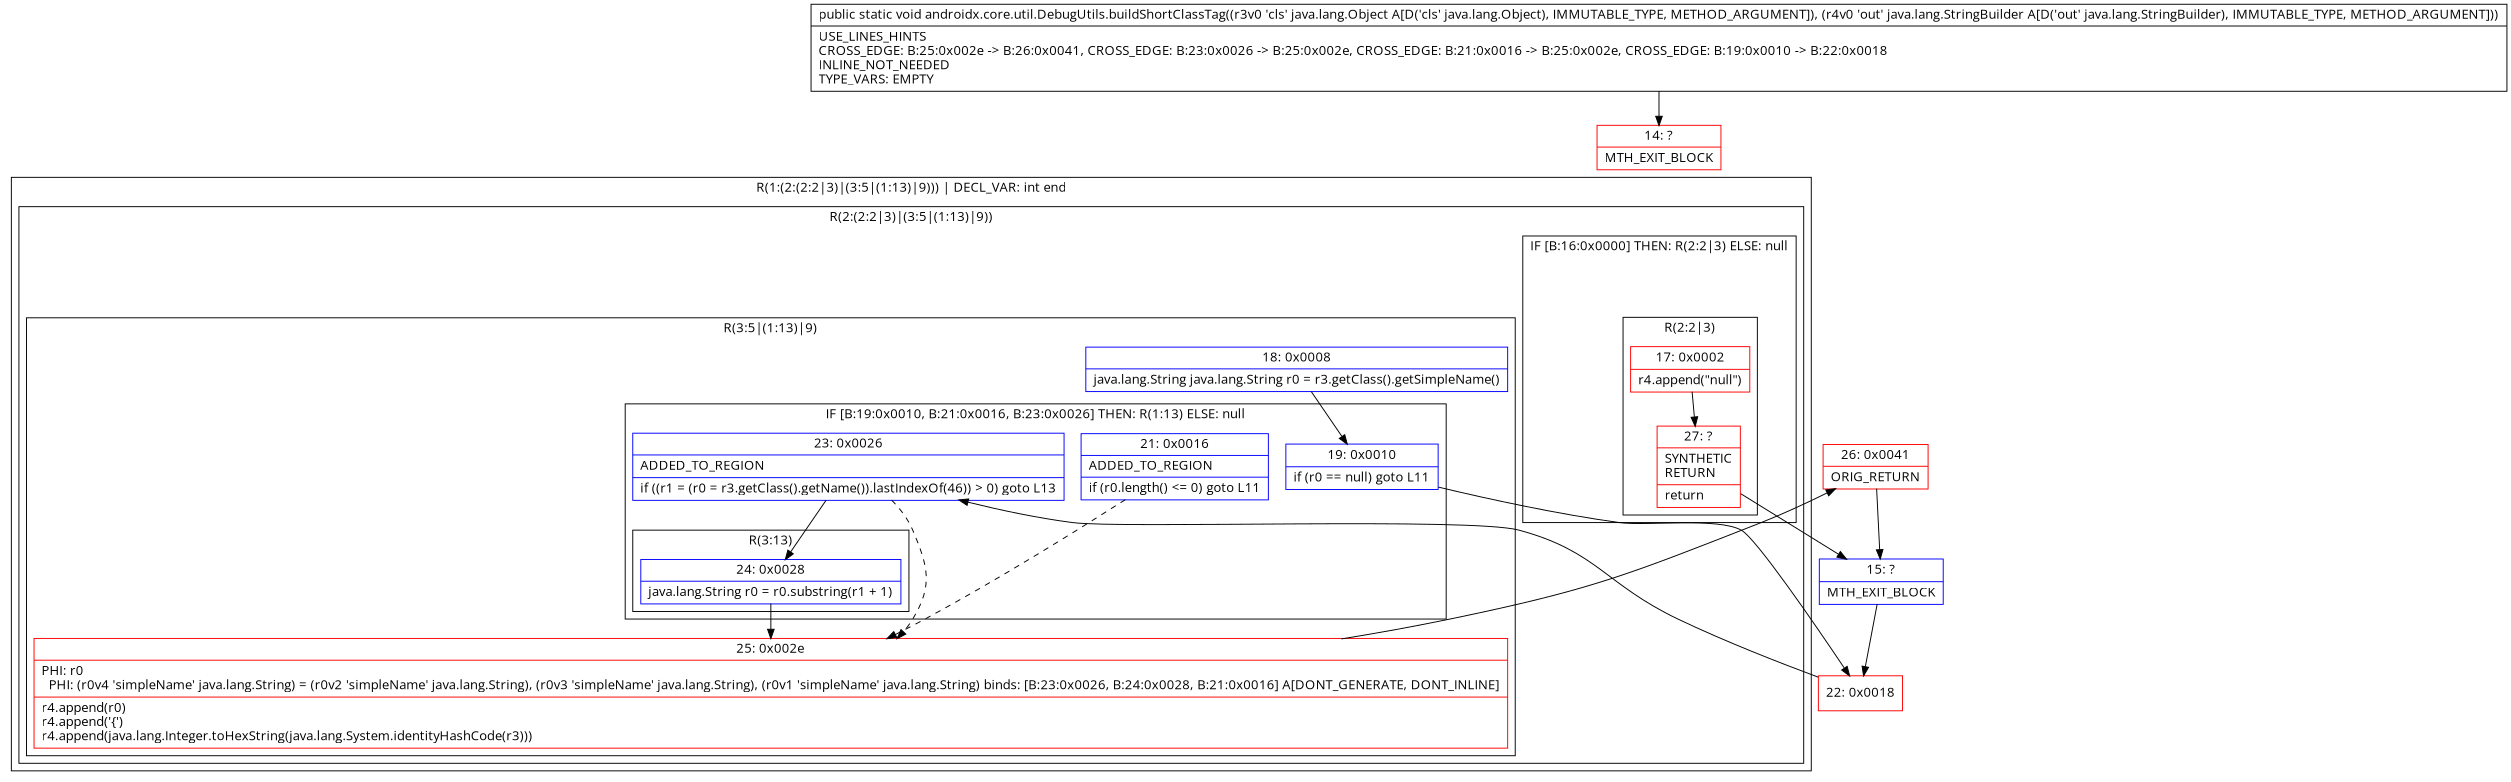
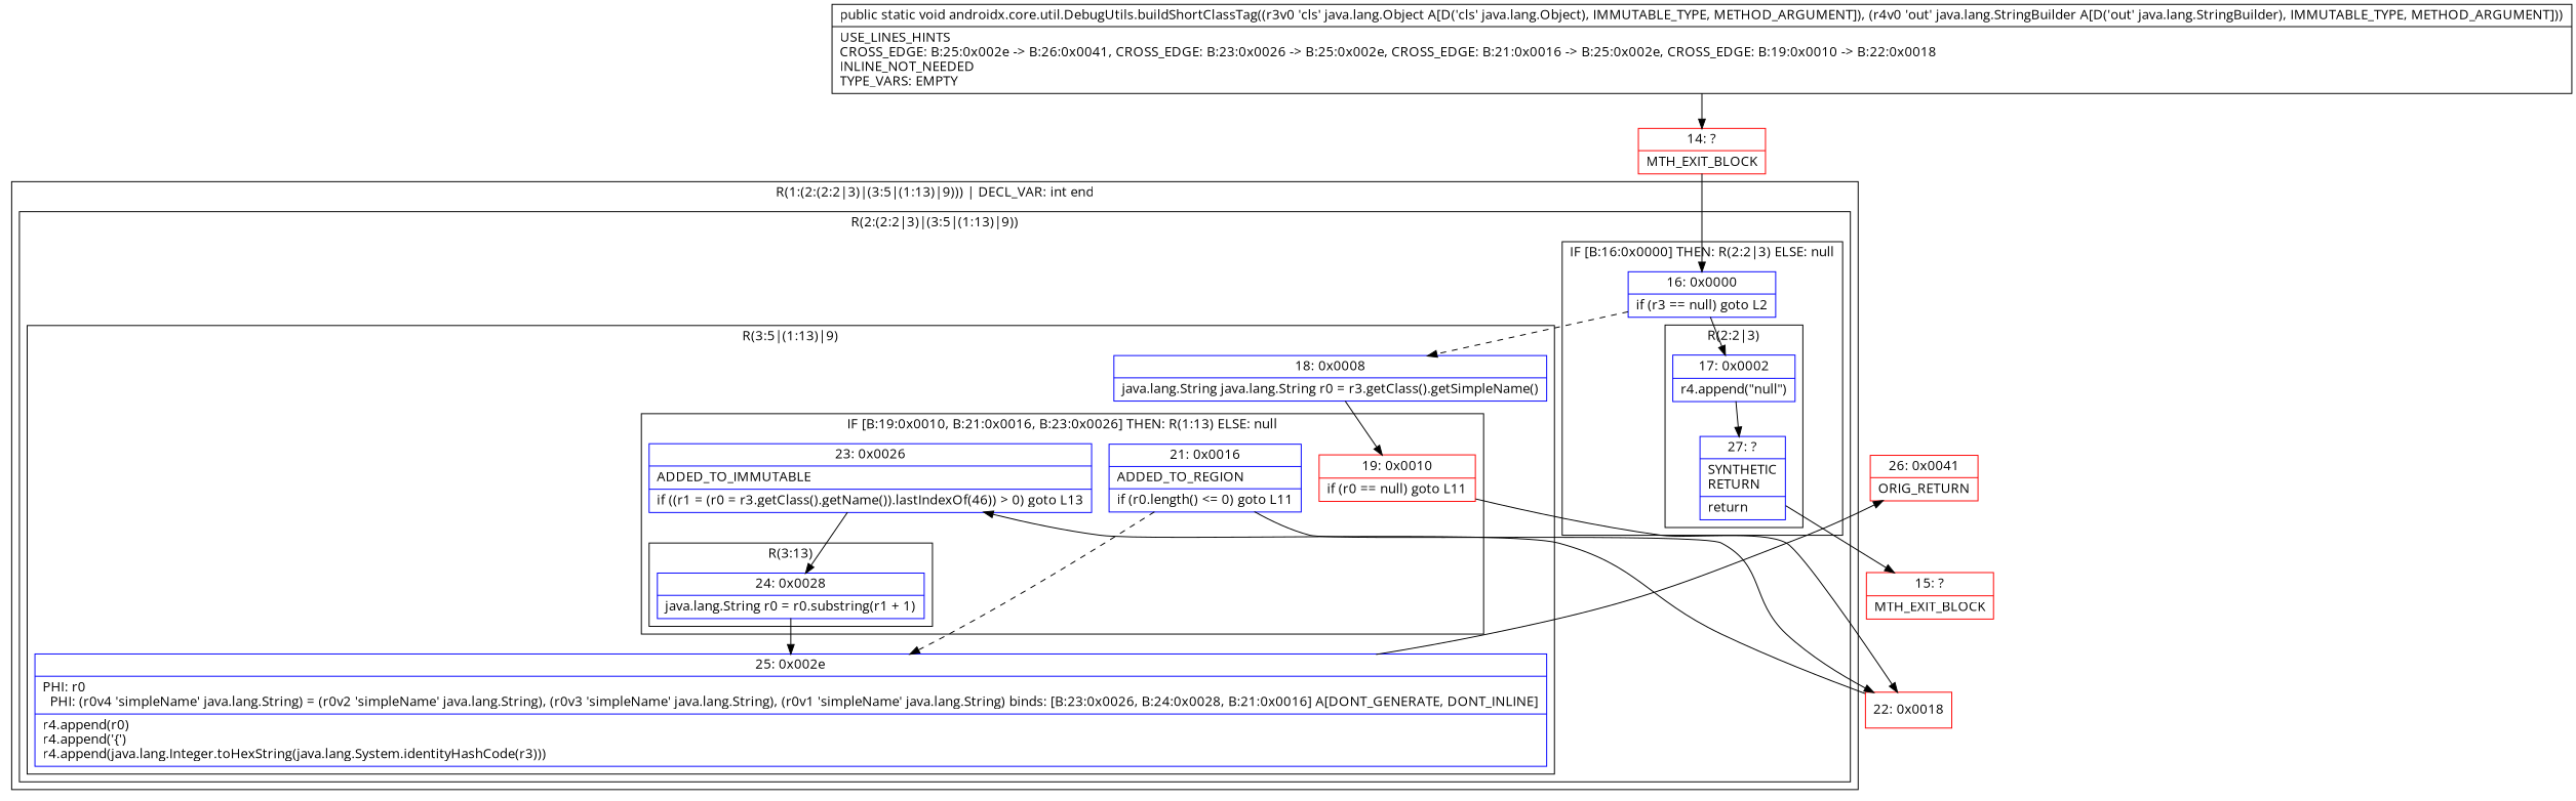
  digraph {
    fontname="Open Sans"
    node [color=blue fontname="Open Sans" shape=record]
    edge [fontname="Open Sans"]
-   n1 [color=red label="{17\:\ 0x0002|r4.append(\"null\")\l}"]
-   n2 [color=red label="{27\:\ ?|SYNTHETIC\lRETURN\l|return\l}"]
+   n1 [label="{17\:\ 0x0002|r4.append(\"null\")\l}"]
+   n2 [label="{27\:\ ?|SYNTHETIC\lRETURN\l|return\l}"]
+   n3 [label="{16\:\ 0x0000|if (r3 == null) goto L2\l}"]
    n4 [label="{24\:\ 0x0028|java.lang.String r0 = r0.substring(r1 + 1)\l}"]
-   n5 [label="{19\:\ 0x0010|if (r0 == null) goto L11\l}"]
+   n5 [color=red label="{19\:\ 0x0010|if (r0 == null) goto L11\l}"]
    n6 [label="{21\:\ 0x0016|ADDED_TO_REGION\l|if (r0.length() \<= 0) goto L11\l}"]
-   n7 [label="{23\:\ 0x0026|ADDED_TO_REGION\l|if ((r1 = (r0 = r3.getClass().getName()).lastIndexOf(46)) \> 0) goto L13\l}"]
+   n7 [label="{23\:\ 0x0026|ADDED_TO_IMMUTABLE\l|if ((r1 = (r0 = r3.getClass().getName()).lastIndexOf(46)) \> 0) goto L13\l}"]
    n8 [label="{18\:\ 0x0008|java.lang.String java.lang.String r0 = r3.getClass().getSimpleName()\l}"]
-   n9 [color=red label="{25\:\ 0x002e|PHI: r0 \l  PHI: (r0v4 'simpleName' java.lang.String) = (r0v2 'simpleName' java.lang.String), (r0v3 'simpleName' java.lang.String), (r0v1 'simpleName' java.lang.String) binds: [B:23:0x0026, B:24:0x0028, B:21:0x0016] A[DONT_GENERATE, DONT_INLINE]\l|r4.append(r0)\lr4.append('\{')\lr4.append(java.lang.Integer.toHexString(java.lang.System.identityHashCode(r3)))\l}"]
-   n10 [label="{15\:\ ?|MTH_EXIT_BLOCK\l}"]
+   n9 [label="{25\:\ 0x002e|PHI: r0 \l  PHI: (r0v4 'simpleName' java.lang.String) = (r0v2 'simpleName' java.lang.String), (r0v3 'simpleName' java.lang.String), (r0v1 'simpleName' java.lang.String) binds: [B:23:0x0026, B:24:0x0028, B:21:0x0016] A[DONT_GENERATE, DONT_INLINE]\l|r4.append(r0)\lr4.append('\{')\lr4.append(java.lang.Integer.toHexString(java.lang.System.identityHashCode(r3)))\l}"]
+   n10 [color=red label="{15\:\ ?|MTH_EXIT_BLOCK\l}"]
    n11 [color=red label="{22\:\ 0x0018}"]
    n12 [color=red label="{26\:\ 0x0041|ORIG_RETURN\l}"]
    n13 [color=red label="{14\:\ ?|MTH_EXIT_BLOCK\l}"]
    n14 [label="{public static void androidx.core.util.DebugUtils.buildShortClassTag((r3v0 'cls' java.lang.Object A[D('cls' java.lang.Object), IMMUTABLE_TYPE, METHOD_ARGUMENT]), (r4v0 'out' java.lang.StringBuilder A[D('out' java.lang.StringBuilder), IMMUTABLE_TYPE, METHOD_ARGUMENT]))  | USE_LINES_HINTS\lCROSS_EDGE: B:25:0x002e \-\> B:26:0x0041, CROSS_EDGE: B:23:0x0026 \-\> B:25:0x002e, CROSS_EDGE: B:21:0x0016 \-\> B:25:0x002e, CROSS_EDGE: B:19:0x0010 \-\> B:22:0x0018\lINLINE_NOT_NEEDED\lTYPE_VARS: EMPTY\l}" color=""]
    subgraph cluster_1 {
      label="R(1:(2:(2:2|3)|(3:5|(1:13)|9))) | DECL_VAR: int end\l"
      subgraph cluster_2 {
        label="R(2:(2:2|3)|(3:5|(1:13)|9))"
        subgraph cluster_3 {
          label="IF [B:16:0x0000] THEN: R(2:2|3) ELSE: null"
+         n3
          subgraph cluster_4 {
            label="R(2:2|3)"
            n1
            n2
          }
        }
        subgraph cluster_5 {
          label="R(3:5|(1:13)|9)"
          n8
          n9
          subgraph cluster_6 {
            label="IF [B:19:0x0010, B:21:0x0016, B:23:0x0026] THEN: R(1:13) ELSE: null"
            n5
            n6
            n7
            subgraph cluster_7 {
              label="R(3:13)"
              n4
            }
          }
        }
      }
    }
    n1 -> n2
    n2 -> n10
+   n3 -> n1
+   n3 -> n8 [style=dashed]
    n4 -> n9
    n5 -> n11
    n6 -> n9 [style=dashed]
-   n10 -> n11
+   n6 -> n11
    n7 -> n4
-   n7 -> n9 [style=dashed]
    n8 -> n5
    n9 -> n12
    n11 -> n7
-   n12 -> n10
+   n13 -> n3
    n14 -> n13
  }
